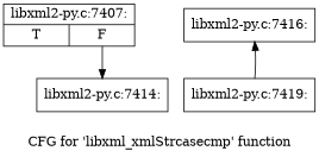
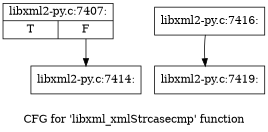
  digraph {
    label="CFG for 'libxml_xmlStrcasecmp' function"
    node [shape=record]
    n1 [label="{libxml2-py.c:7407:|{<s0>T|<s1>F}}"]
    n2 [label="{libxml2-py.c:7414:}"]
    n3 [label="{libxml2-py.c:7416:}"]
    n4 [label="{libxml2-py.c:7419:}"]
    n1 -> n2 [tailport=s1]
-   n4 -> n3
+   n3 -> n4
  }
